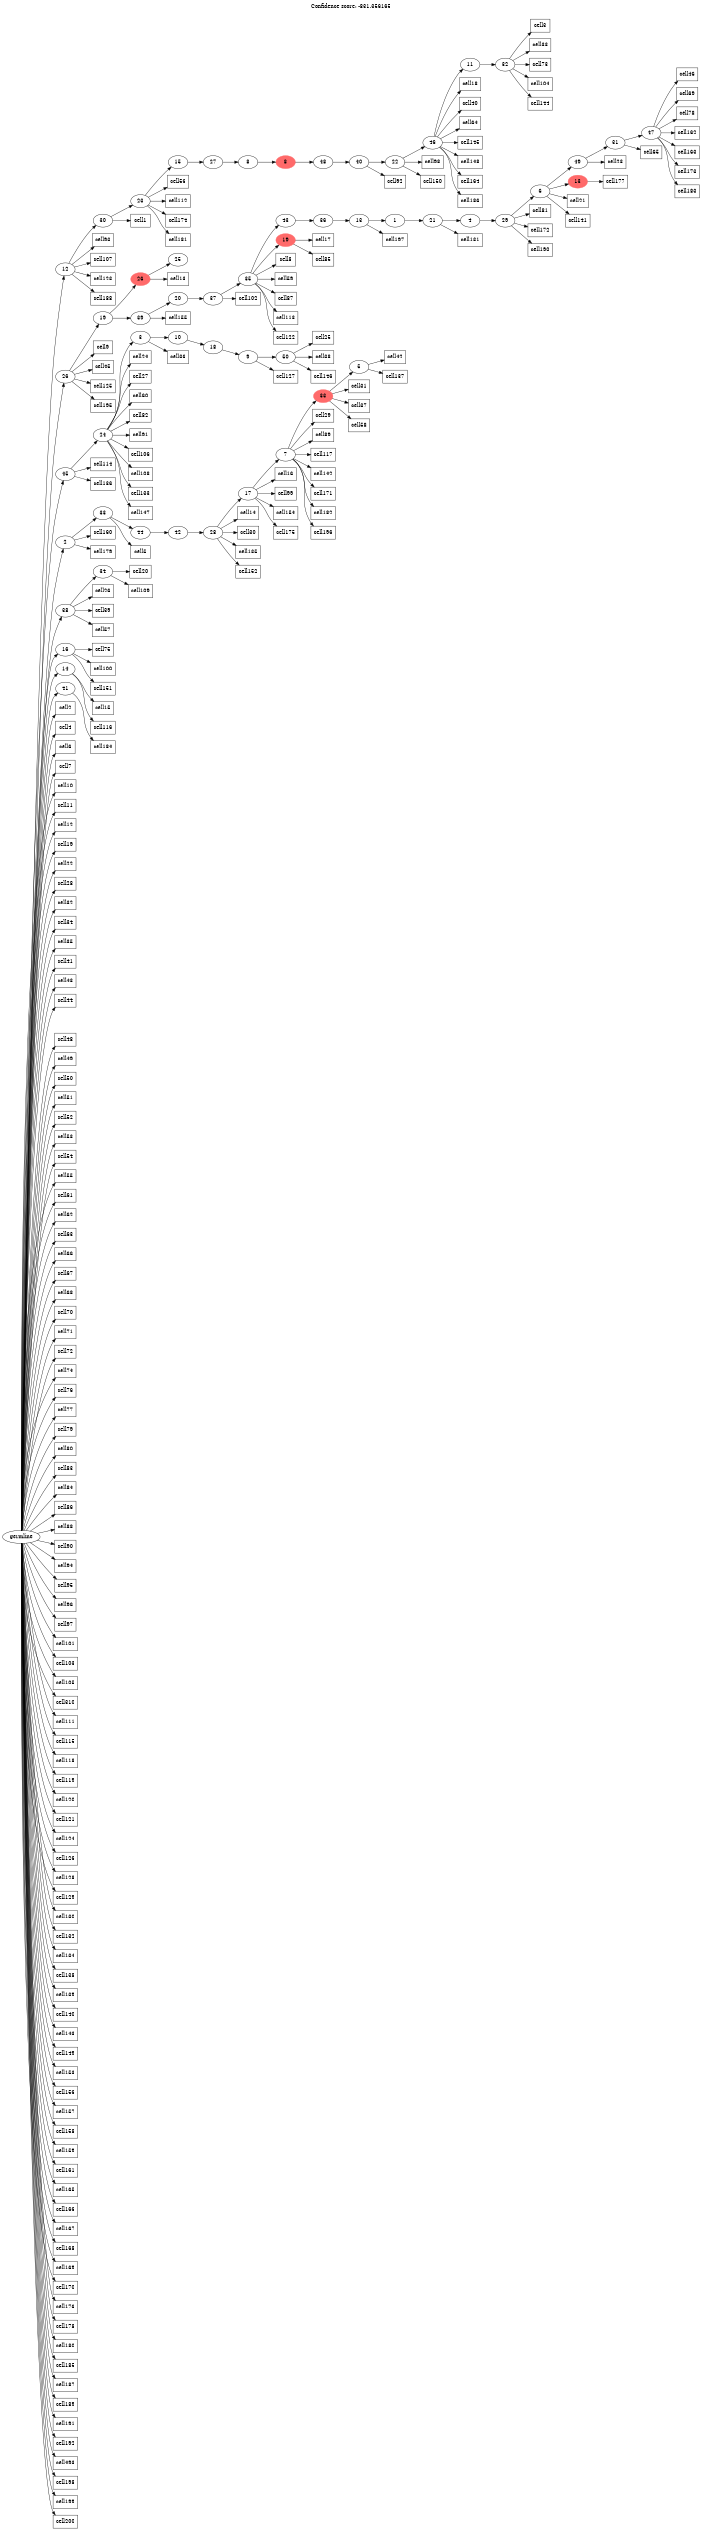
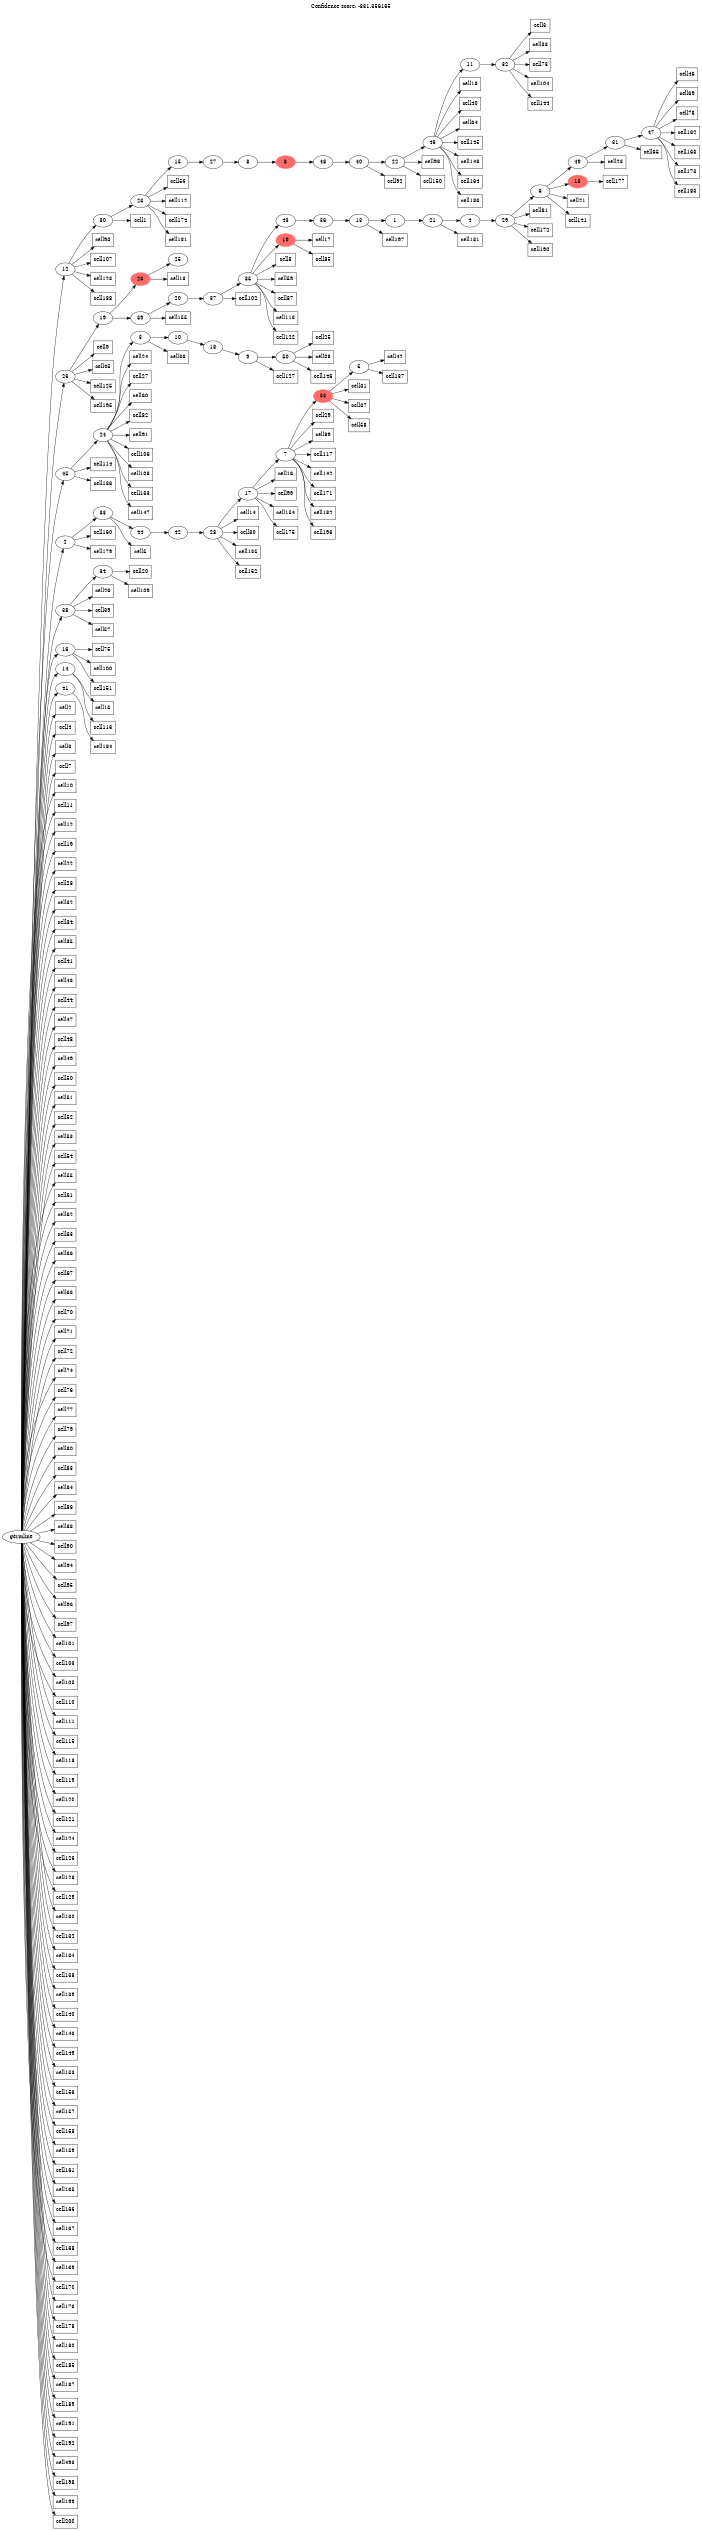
  digraph {
    label="Confidence score: -831.356165"
    labelloc=t
    rankdir=LR
    node [shape=box]
    n1 [label=11 shape=""]
    n2 [label=32 shape=""]
    cell3
    cell33
    cell73
    cell104
    cell144
    n8 [label=46 shape=""]
    cell18
    cell40
    cell64
    cell145
    cell148
    cell164
    cell186
    n16 [label=22 shape=""]
    cell98
    cell150
    n19 [label=40 shape=""]
    cell92
    n21 [label=48 shape=""]
    n22 [color=indianred1 label=8 style=filled shape=""]
    n23 [label=8 shape=""]
    n24 [label=27 shape=""]
    n25 [label=15 shape=""]
    n26 [label=23 shape=""]
    cell56
    cell112
    cell174
    cell181
    n31 [label=30 shape=""]
    cell1
    n33 [label=12 shape=""]
    cell93
    cell107
    cell123
    cell188
    n38 [color=indianred1 label=26 style=filled shape=""]
    n39 [label=25 shape=""]
    cell13
    n41 [label=31 shape=""]
    n42 [label=47 shape=""]
    cell65
    cell46
    cell69
    cell78
    cell162
    cell163
    cell173
    cell183
    n51 [label=49 shape=""]
    cell23
    n53 [label=6 shape=""]
    n54 [color=indianred1 label=13 style=filled shape=""]
    cell21
    cell141
    cell177
    n58 [label=29 shape=""]
    cell81
    cell172
    cell190
    n62 [label=4 shape=""]
    n63 [label=21 shape=""]
    cell131
    n65 [label=1 shape=""]
    n66 [label=13 shape=""]
    cell197
    n68 [label=36 shape=""]
    n69 [label=43 shape=""]
    n70 [label=35 shape=""]
    n71 [color=indianred1 label=19 style=filled shape=""]
    cell8
    cell59
    cell87
    cell113
    cell122
    cell17
    cell85
    n79 [label=37 shape=""]
    cell102
    n81 [label=20 shape=""]
    n82 [label=39 shape=""]
    cell155
    n84 [label=19 shape=""]
    n85 [label=26 shape=""]
    cell9
    cell45
    cell125
    cell195
    n90 [label=9 shape=""]
    n91 [label=50 shape=""]
    cell127
    cell25
    cell38
    cell146
    n96 [label=18 shape=""]
    n97 [label=10 shape=""]
    n98 [label=3 shape=""]
    cell36
    n100 [label=24 shape=""]
    cell24
    cell27
    cell60
    cell82
    cell91
    cell106
    cell108
    cell133
    cell147
    n110 [label=45 shape=""]
    cell114
    cell136
    n113 [color=indianred1 label=33 style=filled shape=""]
    n114 [label=5 shape=""]
    cell31
    cell37
    cell58
    cell42
    cell137
    n120 [label=7 shape=""]
    cell29
    cell89
    cell117
    cell142
    cell171
    cell182
    cell196
    n128 [label=17 shape=""]
    cell16
    cell99
    cell154
    cell175
    n133 [label=28 shape=""]
    cell14
    cell30
    cell135
    cell152
    n138 [label=42 shape=""]
    n139 [label=44 shape=""]
    n140 [label=33 shape=""]
    cell5
    n142 [label=2 shape=""]
    cell160
    cell179
    n145 [label=38 shape=""]
    n146 [label=34 shape=""]
    cell26
    cell39
    cell57
    cell20
    cell109
    n152 [label=germline shape=""]
    n153 [label=16 shape=""]
    n154 [label=14 shape=""]
    n155 [label=41 shape=""]
    cell2
    cell4
    cell6
    cell7
    cell10
    cell11
    cell12
    cell19
    cell22
    cell28
    cell32
    cell34
    cell35
    cell41
    cell43
    cell44
+   cell47
    cell48
    cell49
    cell50
    cell51
    cell52
    cell53
    cell54
    cell55
    cell61
    cell62
    cell63
    cell66
    cell67
    cell68
    cell70
    cell71
    cell72
    cell74
    cell76
    cell77
    cell79
    cell80
    cell83
    cell84
    cell86
    cell88
    cell90
    cell94
    cell95
    cell96
    cell97
    cell101
    cell103
    cell105
-   cell110 [label=cell310]
+   cell110
    cell111
    cell115
    cell118
    cell119
    cell120
    cell121
    cell124
    cell126
    cell128
    cell129
    cell130
    cell132
    cell134
    cell138
    cell139
    cell140
    cell143
    cell149
    cell153
    cell156
    cell157
    cell158
    cell159
    cell161
    cell165
    cell166
    cell167
    cell168
    cell169
    cell170
    cell176
    cell178
    cell180
    cell185
    cell187
    cell189
    cell191
    cell192
    n246 [label=cell493]
    cell198
    cell199
    cell200
    cell75
    cell100
    cell151
    cell15
    cell116
    cell184
    n1 -> n2
    n2 -> cell3
    n2 -> cell33
    n2 -> cell73
    n2 -> cell104
    n2 -> cell144
    n8 -> n1
    n8 -> cell18
    n8 -> cell40
    n8 -> cell64
    n8 -> cell145
    n8 -> cell148
    n8 -> cell164
    n8 -> cell186
    n16 -> n8
    n16 -> cell98
    n16 -> cell150
    n19 -> n16
    n19 -> cell92
    n21 -> n19
    n22 -> n21
    n23 -> n22
    n24 -> n23
    n25 -> n24
    n26 -> n25
    n26 -> cell56
    n26 -> cell112
    n26 -> cell174
    n26 -> cell181
    n31 -> n26
    n31 -> cell1
    n33 -> n31
    n33 -> cell93
    n33 -> cell107
    n33 -> cell123
    n33 -> cell188
    n38 -> n39
    n38 -> cell13
    n41 -> n42
    n41 -> cell65
    n42 -> cell46
    n42 -> cell69
    n42 -> cell78
    n42 -> cell162
    n42 -> cell163
    n42 -> cell173
    n42 -> cell183
    n51 -> n41
    n51 -> cell23
    n53 -> n51
    n53 -> n54
    n53 -> cell21
    n53 -> cell141
    n54 -> cell177
    n58 -> n53
    n58 -> cell81
    n58 -> cell172
    n58 -> cell190
    n62 -> n58
    n63 -> n62
    n63 -> cell131
    n65 -> n63
    n66 -> n65
    n66 -> cell197
    n68 -> n66
    n69 -> n68
    n70 -> n69
    n70 -> n71
    n70 -> cell8
    n70 -> cell59
    n70 -> cell87
    n70 -> cell113
    n70 -> cell122
    n71 -> cell17
    n71 -> cell85
    n79 -> n70
    n79 -> cell102
    n81 -> n79
    n82 -> n81
    n82 -> cell155
    n84 -> n38
    n84 -> n82
    n85 -> n84
    n85 -> cell9
    n85 -> cell45
    n85 -> cell125
    n85 -> cell195
    n90 -> n91
    n90 -> cell127
    n91 -> cell25
    n91 -> cell38
    n91 -> cell146
    n96 -> n90
    n97 -> n96
    n98 -> n97
    n98 -> cell36
    n100 -> n98
    n100 -> cell24
    n100 -> cell27
    n100 -> cell60
    n100 -> cell82
    n100 -> cell91
    n100 -> cell106
    n100 -> cell108
    n100 -> cell133
    n100 -> cell147
    n110 -> n100
    n110 -> cell114
    n110 -> cell136
    n113 -> n114
    n113 -> cell31
    n113 -> cell37
    n113 -> cell58
    n114 -> cell42
    n114 -> cell137
    n120 -> n113
    n120 -> cell29
    n120 -> cell89
    n120 -> cell117
    n120 -> cell142
    n120 -> cell171
    n120 -> cell182
    n120 -> cell196
    n128 -> n120
    n128 -> cell16
    n128 -> cell99
    n128 -> cell154
    n128 -> cell175
    n133 -> n128
    n133 -> cell14
    n133 -> cell30
    n133 -> cell135
    n133 -> cell152
    n138 -> n133
    n139 -> n138
    n140 -> n139
    n140 -> cell5
    n142 -> n140
    n142 -> cell160
    n142 -> cell179
    n145 -> n146
    n145 -> cell26
    n145 -> cell39
    n145 -> cell57
    n146 -> cell20
    n146 -> cell109
    n152 -> n33
    n152 -> n85
    n152 -> n110
    n152 -> n142
    n152 -> n145
    n152 -> n153
    n152 -> n154
    n152 -> n155
    n152 -> cell2
    n152 -> cell4
    n152 -> cell6
    n152 -> cell7
    n152 -> cell10
    n152 -> cell11
    n152 -> cell12
    n152 -> cell19
    n152 -> cell22
    n152 -> cell28
    n152 -> cell32
    n152 -> cell34
    n152 -> cell35
    n152 -> cell41
    n152 -> cell43
    n152 -> cell44
+   n152 -> cell47
    n152 -> cell48
    n152 -> cell49
    n152 -> cell50
    n152 -> cell51
    n152 -> cell52
    n152 -> cell53
    n152 -> cell54
    n152 -> cell55
    n152 -> cell61
    n152 -> cell62
    n152 -> cell63
    n152 -> cell66
    n152 -> cell67
    n152 -> cell68
    n152 -> cell70
    n152 -> cell71
    n152 -> cell72
    n152 -> cell74
    n152 -> cell76
    n152 -> cell77
    n152 -> cell79
    n152 -> cell80
    n152 -> cell83
    n152 -> cell84
    n152 -> cell86
    n152 -> cell88
    n152 -> cell90
    n152 -> cell94
    n152 -> cell95
    n152 -> cell96
    n152 -> cell97
    n152 -> cell101
    n152 -> cell103
    n152 -> cell105
    n152 -> cell110
    n152 -> cell111
    n152 -> cell115
    n152 -> cell118
    n152 -> cell119
    n152 -> cell120
    n152 -> cell121
    n152 -> cell124
    n152 -> cell126
    n152 -> cell128
    n152 -> cell129
    n152 -> cell130
    n152 -> cell132
    n152 -> cell134
    n152 -> cell138
    n152 -> cell139
    n152 -> cell140
    n152 -> cell143
    n152 -> cell149
    n152 -> cell153
    n152 -> cell156
    n152 -> cell157
    n152 -> cell158
    n152 -> cell159
    n152 -> cell161
    n152 -> cell165
    n152 -> cell166
    n152 -> cell167
    n152 -> cell168
    n152 -> cell169
    n152 -> cell170
    n152 -> cell176
    n152 -> cell178
    n152 -> cell180
    n152 -> cell185
    n152 -> cell187
    n152 -> cell189
    n152 -> cell191
    n152 -> cell192
    n152 -> n246
    n152 -> cell198
    n152 -> cell199
    n152 -> cell200
    n153 -> cell75
    n153 -> cell100
    n153 -> cell151
    n154 -> cell15
    n154 -> cell116
    n155 -> cell184
  }
